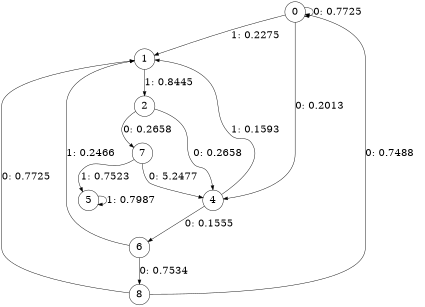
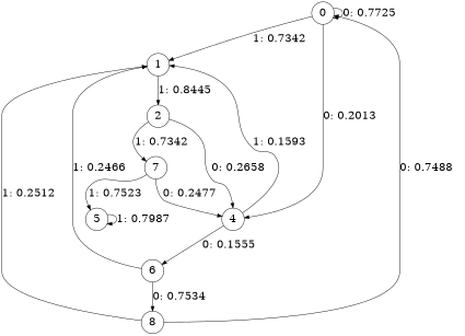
  digraph {
    node [fontsize=24 shape=circle]
    edge [fontsize=24]
    0
    1
    4
    2
    7
    6
    8
    5
    0 -> 0 [label="0: 0.7725   "]
-   0 -> 1 [label="1: 0.2275   "]
+   0 -> 1 [label="1: 0.7342   "]
    0 -> 4 [label="0: 0.2013   "]
    1 -> 2 [label="1: 0.8445   "]
    4 -> 1 [label="1: 0.1593   "]
    4 -> 6 [label="0: 0.1555   "]
    2 -> 4 [label="0: 0.2658   "]
-   2 -> 7 [label="0: 0.2658   "]
-   7 -> 4 [label="0: 5.2477   "]
+   2 -> 7 [label="1: 0.7342   "]
+   7 -> 4 [label="0: 0.2477   "]
    7 -> 5 [label="1: 0.7523   "]
    6 -> 1 [label="1: 0.2466   "]
    6 -> 8 [label="0: 0.7534   "]
    8 -> 0 [label="0: 0.7488   "]
-   8 -> 1 [label="0: 0.7725   "]
+   8 -> 1 [label="1: 0.2512   "]
    5 -> 5 [label="1: 0.7987   "]
  }
